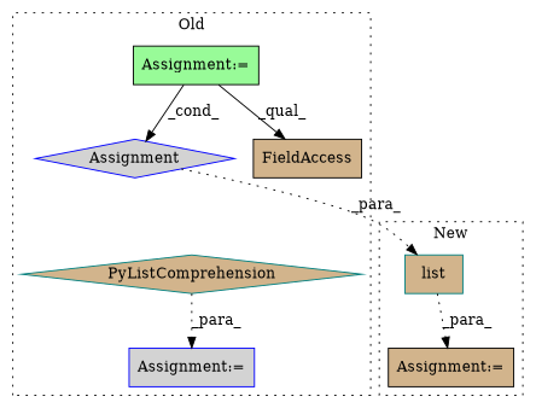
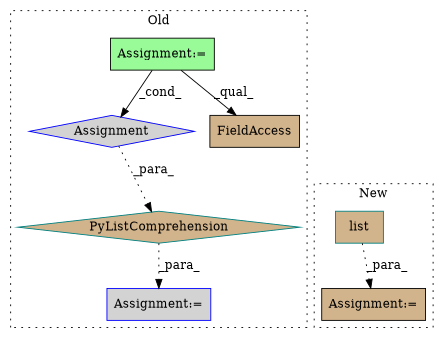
  digraph {
    fontname="DejaVu Serif"
    node [a=7 color=black fillcolor=tan fontname="DejaVu Serif" l=28 s=909 shape=box style=filled]
    edge [fontname="DejaVu Serif" style=dotted]
    n1 [a=113 color=blue fillcolor=lightgrey label=Assignment shape=diamond]
    n2 [fillcolor=palegreen label="Assignment:="]
    n3 [a=109 color=teal l=107 label=PyListComprehension s=838 shape=diamond]
    n4 [color=blue fillcolor=lightgrey l=14 label="Assignment:=" s=824]
    n5 [a=22 l=7 label=FieldAccess s=838]
    n6 [a=32 color=teal l="5,1" label=list s="854,876"]
    n7 [l=1 label="Assignment:=" s=853]
    subgraph cluster_1 {
      label=Old
      style=dotted
      n1
      n2
      n3
      n4
      n5
    }
    subgraph cluster_2 {
      label=New
      style=dotted
      n6
      n7
    }
-   n1 -> n6 [label=_para_]
+   n1 -> n3 [label=_para_]
    n2 -> n1 [label=_cond_ style=solid]
    n2 -> n5 [label=_qual_ style=solid]
    n3 -> n4 [label=_para_]
    n6 -> n7 [label=_para_]
  }
